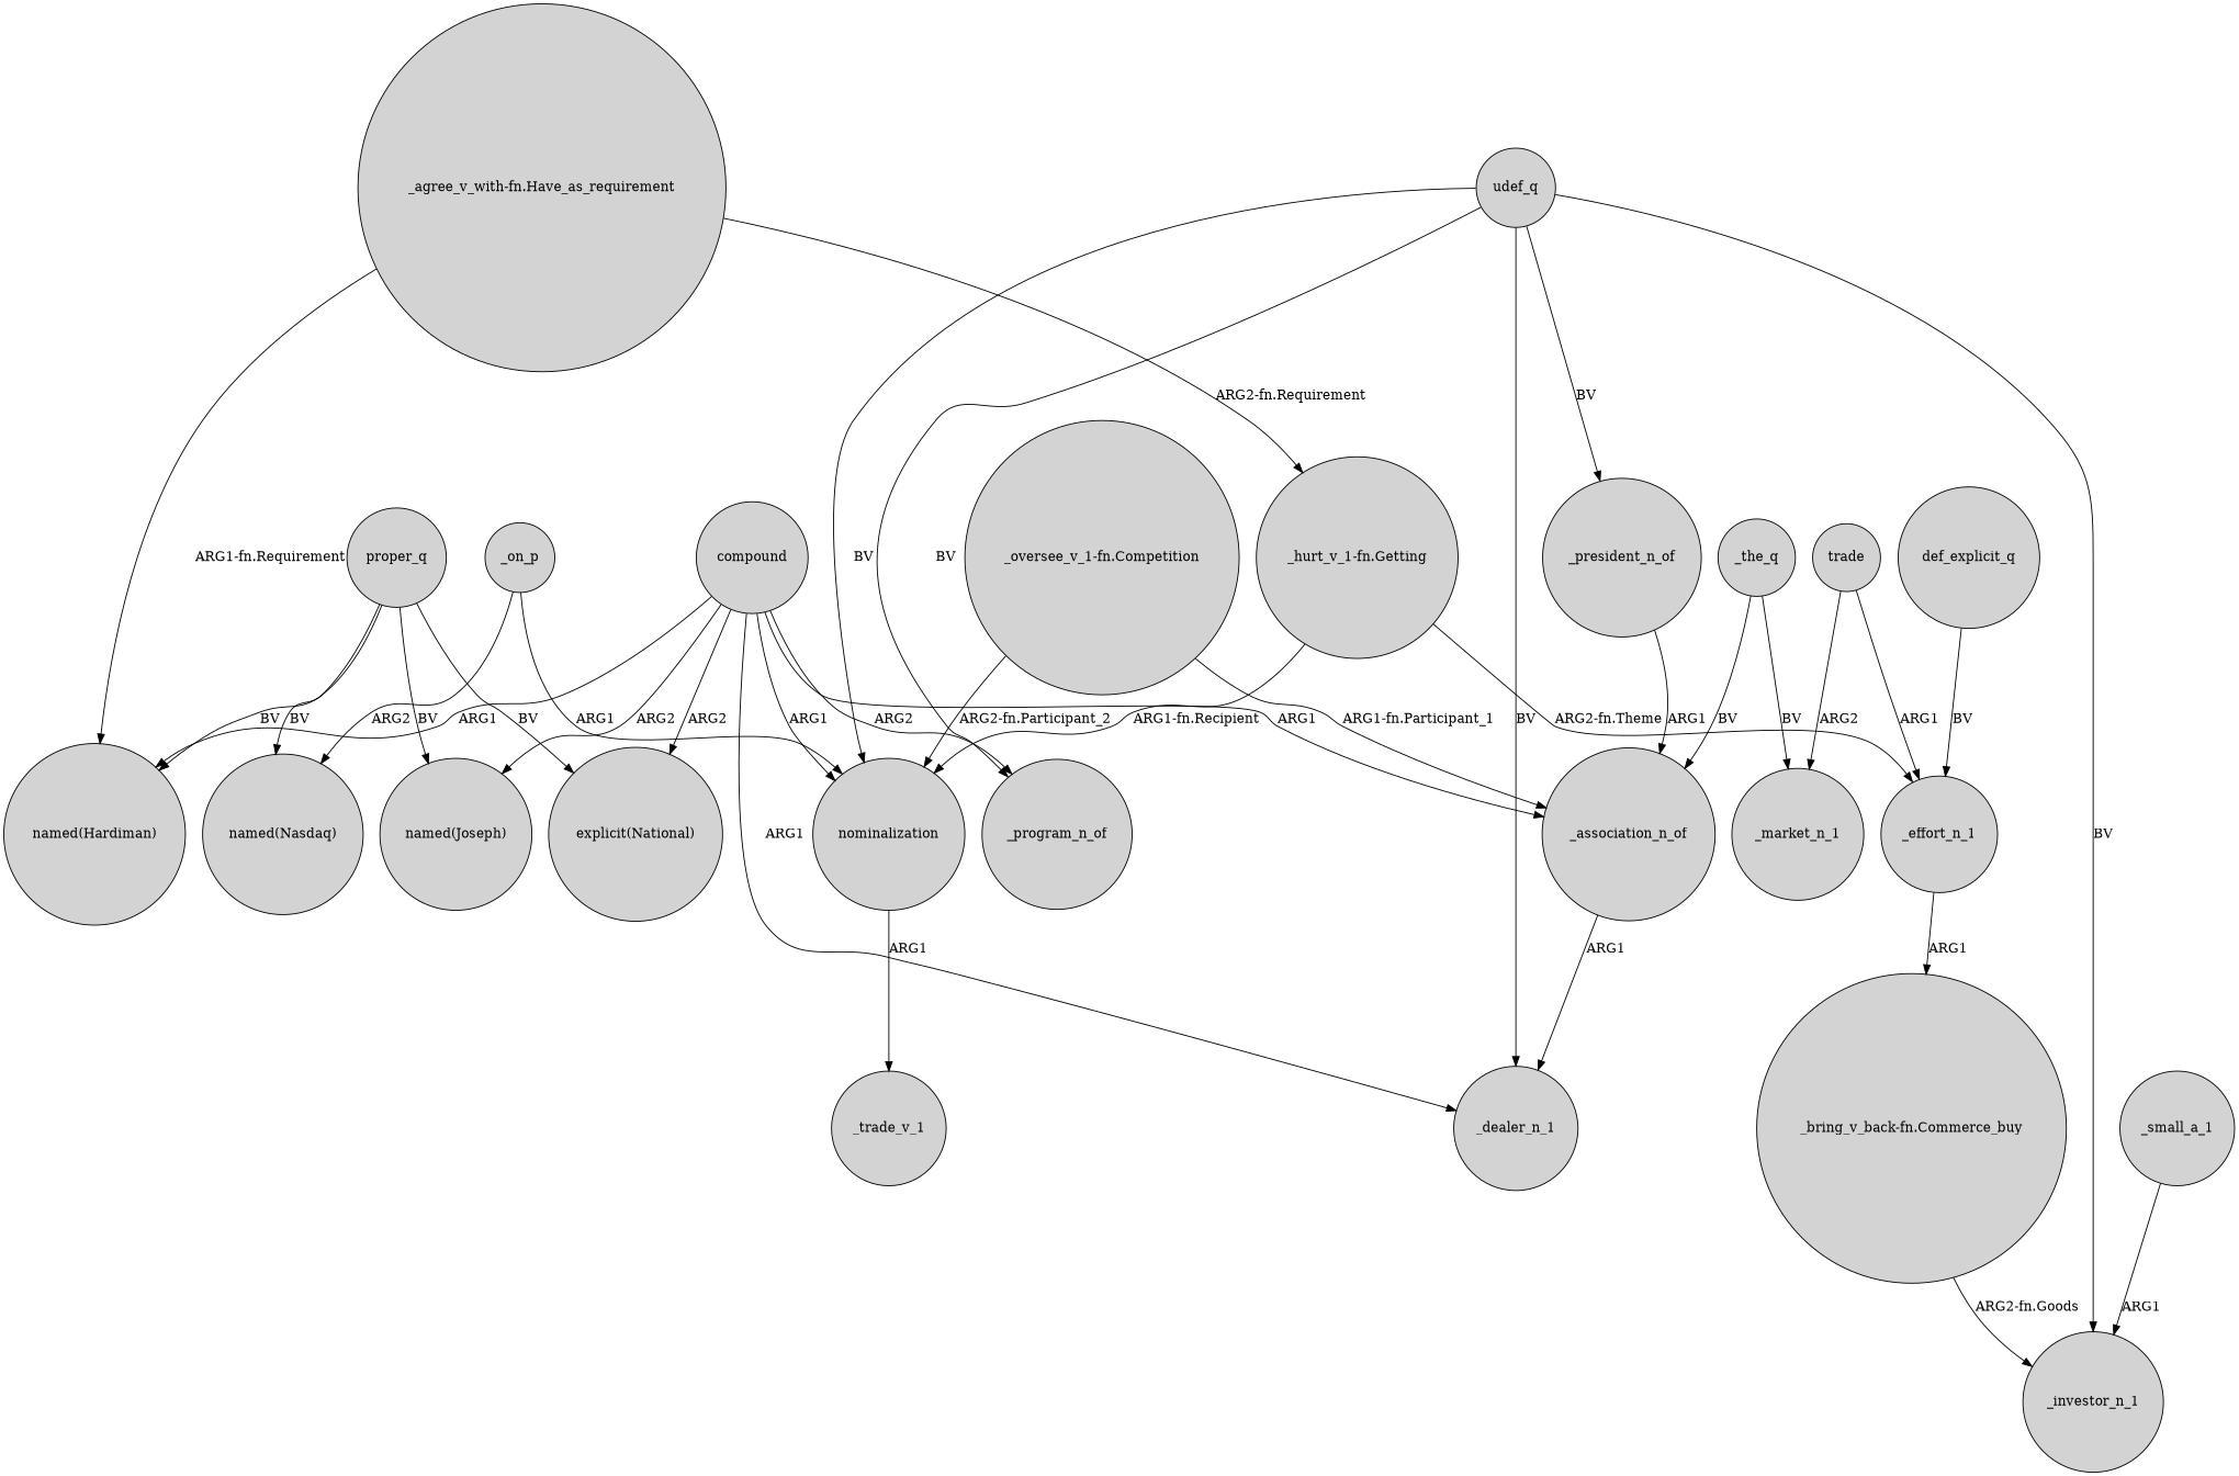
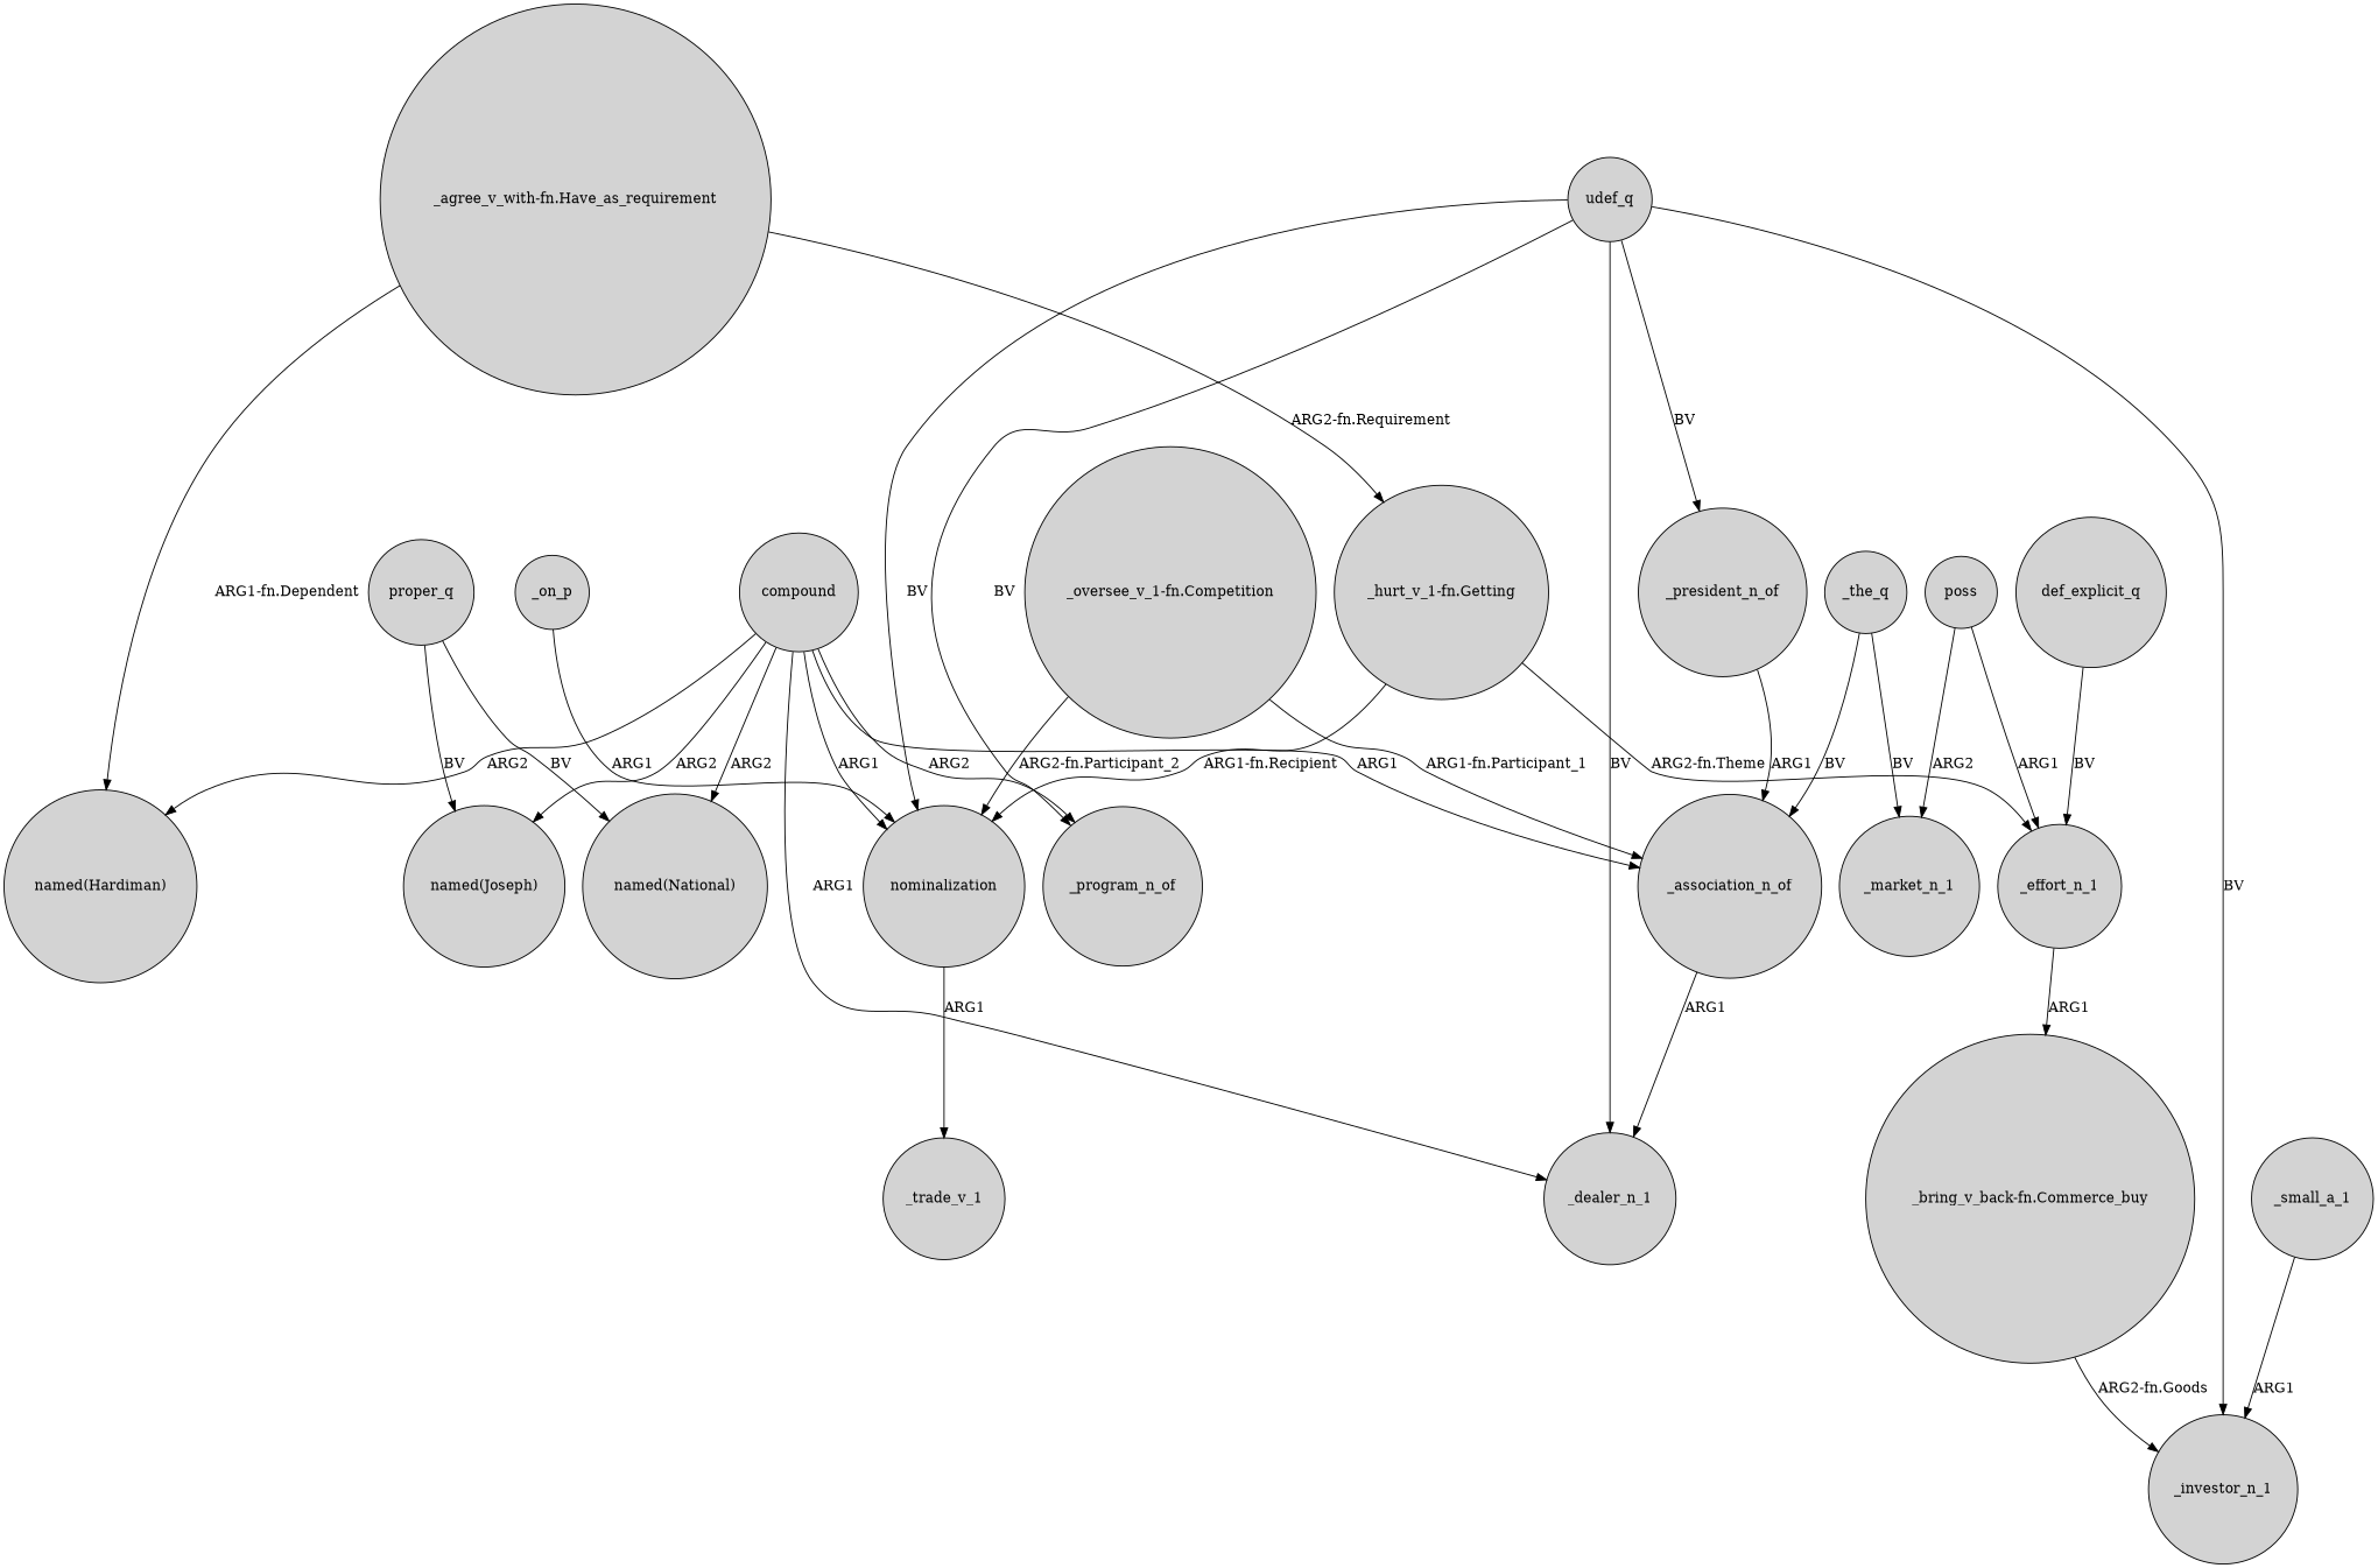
  digraph {
    node [shape=circle style=filled]
    _president_n_of
    _association_n_of
    compound
    "named(Hardiman)"
    nominalization
    "named(Joseph)"
    _dealer_n_1
-   "named(National)" [label="explicit(National)"]
+   "named(National)"
    _program_n_of
    _trade_v_1
    _on_p
-   "named(Nasdaq)"
    "_oversee_v_1-fn.Competition"
    _the_q
    _market_n_1
    def_explicit_q
    _effort_n_1
    "_bring_v_back-fn.Commerce_buy"
    _investor_n_1
    "_agree_v_with-fn.Have_as_requirement"
    "_hurt_v_1-fn.Getting"
    proper_q
    udef_q
-   poss [label=trade]
+   poss
    _small_a_1
    _president_n_of -> _association_n_of [label=ARG1]
    _association_n_of -> _dealer_n_1 [label=ARG1]
    compound -> _association_n_of [label=ARG1]
-   compound -> "named(Hardiman)" [label=ARG1]
+   compound -> "named(Hardiman)" [label=ARG2]
    compound -> nominalization [label=ARG1]
    compound -> "named(Joseph)" [label=ARG2]
    compound -> _dealer_n_1 [label=ARG1]
    compound -> "named(National)" [label=ARG2]
    compound -> _program_n_of [label=ARG2]
    nominalization -> _trade_v_1 [label=ARG1]
    _on_p -> nominalization [label=ARG1]
-   _on_p -> "named(Nasdaq)" [label=ARG2]
    "_oversee_v_1-fn.Competition" -> _association_n_of [label="ARG1-fn.Participant_1"]
    "_oversee_v_1-fn.Competition" -> nominalization [label="ARG2-fn.Participant_2"]
    _the_q -> _association_n_of [label=BV]
    _the_q -> _market_n_1 [label=BV]
    def_explicit_q -> _effort_n_1 [label=BV]
    _effort_n_1 -> "_bring_v_back-fn.Commerce_buy" [label=ARG1]
    "_bring_v_back-fn.Commerce_buy" -> _investor_n_1 [label="ARG2-fn.Goods"]
-   "_agree_v_with-fn.Have_as_requirement" -> "named(Hardiman)" [label="ARG1-fn.Requirement"]
+   "_agree_v_with-fn.Have_as_requirement" -> "named(Hardiman)" [label="ARG1-fn.Dependent"]
    "_agree_v_with-fn.Have_as_requirement" -> "_hurt_v_1-fn.Getting" [label="ARG2-fn.Requirement"]
    "_hurt_v_1-fn.Getting" -> nominalization [label="ARG1-fn.Recipient"]
    "_hurt_v_1-fn.Getting" -> _effort_n_1 [label="ARG2-fn.Theme"]
-   proper_q -> "named(Hardiman)" [label=BV]
    proper_q -> "named(Joseph)" [label=BV]
    proper_q -> "named(National)" [label=BV]
-   proper_q -> "named(Nasdaq)" [label=BV]
    udef_q -> _president_n_of [label=BV]
    udef_q -> nominalization [label=BV]
    udef_q -> _dealer_n_1 [label=BV]
    udef_q -> _program_n_of [label=BV]
    udef_q -> _investor_n_1 [label=BV]
    poss -> _market_n_1 [label=ARG2]
    poss -> _effort_n_1 [label=ARG1]
    _small_a_1 -> _investor_n_1 [label=ARG1]
  }
